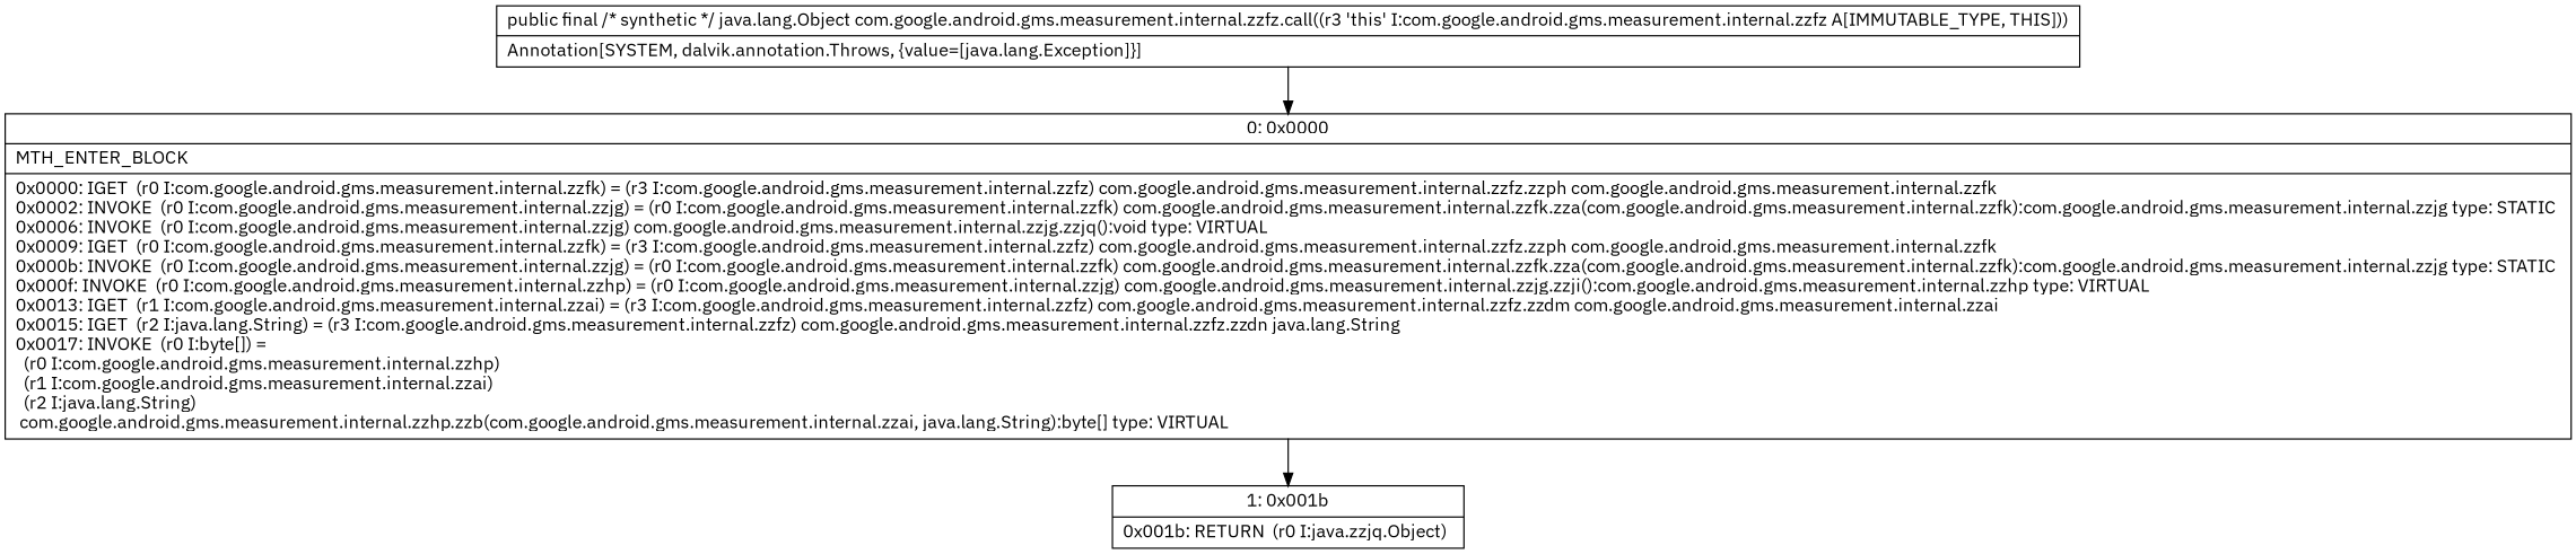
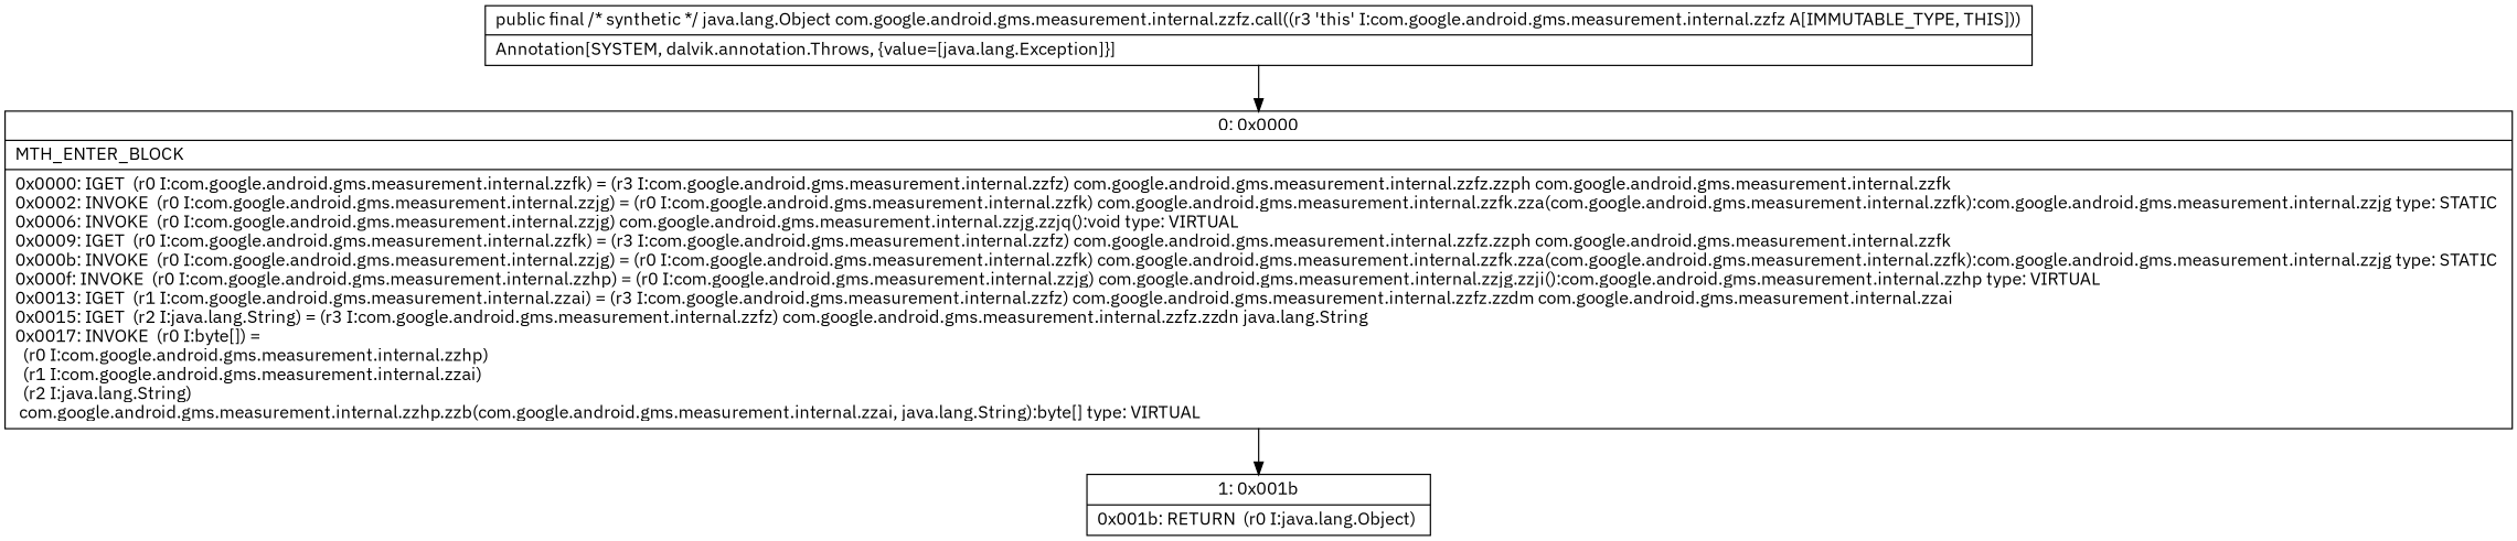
  digraph {
    fontname="IBM Plex Sans"
    node [shape=record fontname="IBM Plex Sans"]
    edge [fontname="IBM Plex Sans"]
    n1 [label="{0\:\ 0x0000|MTH_ENTER_BLOCK\l|0x0000: IGET  (r0 I:com.google.android.gms.measurement.internal.zzfk) = (r3 I:com.google.android.gms.measurement.internal.zzfz) com.google.android.gms.measurement.internal.zzfz.zzph com.google.android.gms.measurement.internal.zzfk \l0x0002: INVOKE  (r0 I:com.google.android.gms.measurement.internal.zzjg) = (r0 I:com.google.android.gms.measurement.internal.zzfk) com.google.android.gms.measurement.internal.zzfk.zza(com.google.android.gms.measurement.internal.zzfk):com.google.android.gms.measurement.internal.zzjg type: STATIC \l0x0006: INVOKE  (r0 I:com.google.android.gms.measurement.internal.zzjg) com.google.android.gms.measurement.internal.zzjg.zzjq():void type: VIRTUAL \l0x0009: IGET  (r0 I:com.google.android.gms.measurement.internal.zzfk) = (r3 I:com.google.android.gms.measurement.internal.zzfz) com.google.android.gms.measurement.internal.zzfz.zzph com.google.android.gms.measurement.internal.zzfk \l0x000b: INVOKE  (r0 I:com.google.android.gms.measurement.internal.zzjg) = (r0 I:com.google.android.gms.measurement.internal.zzfk) com.google.android.gms.measurement.internal.zzfk.zza(com.google.android.gms.measurement.internal.zzfk):com.google.android.gms.measurement.internal.zzjg type: STATIC \l0x000f: INVOKE  (r0 I:com.google.android.gms.measurement.internal.zzhp) = (r0 I:com.google.android.gms.measurement.internal.zzjg) com.google.android.gms.measurement.internal.zzjg.zzji():com.google.android.gms.measurement.internal.zzhp type: VIRTUAL \l0x0013: IGET  (r1 I:com.google.android.gms.measurement.internal.zzai) = (r3 I:com.google.android.gms.measurement.internal.zzfz) com.google.android.gms.measurement.internal.zzfz.zzdm com.google.android.gms.measurement.internal.zzai \l0x0015: IGET  (r2 I:java.lang.String) = (r3 I:com.google.android.gms.measurement.internal.zzfz) com.google.android.gms.measurement.internal.zzfz.zzdn java.lang.String \l0x0017: INVOKE  (r0 I:byte[]) = \l  (r0 I:com.google.android.gms.measurement.internal.zzhp)\l  (r1 I:com.google.android.gms.measurement.internal.zzai)\l  (r2 I:java.lang.String)\l com.google.android.gms.measurement.internal.zzhp.zzb(com.google.android.gms.measurement.internal.zzai, java.lang.String):byte[] type: VIRTUAL \l}"]
-   n2 [label="{1\:\ 0x001b|0x001b: RETURN  (r0 I:java.zzjq.Object) \l}"]
+   n2 [label="{1\:\ 0x001b|0x001b: RETURN  (r0 I:java.lang.Object) \l}"]
    n3 [label="{public final \/* synthetic *\/ java.lang.Object com.google.android.gms.measurement.internal.zzfz.call((r3 'this' I:com.google.android.gms.measurement.internal.zzfz A[IMMUTABLE_TYPE, THIS]))  | Annotation[SYSTEM, dalvik.annotation.Throws, \{value=[java.lang.Exception]\}]\l}"]
    n1 -> n2
    n3 -> n1
  }
